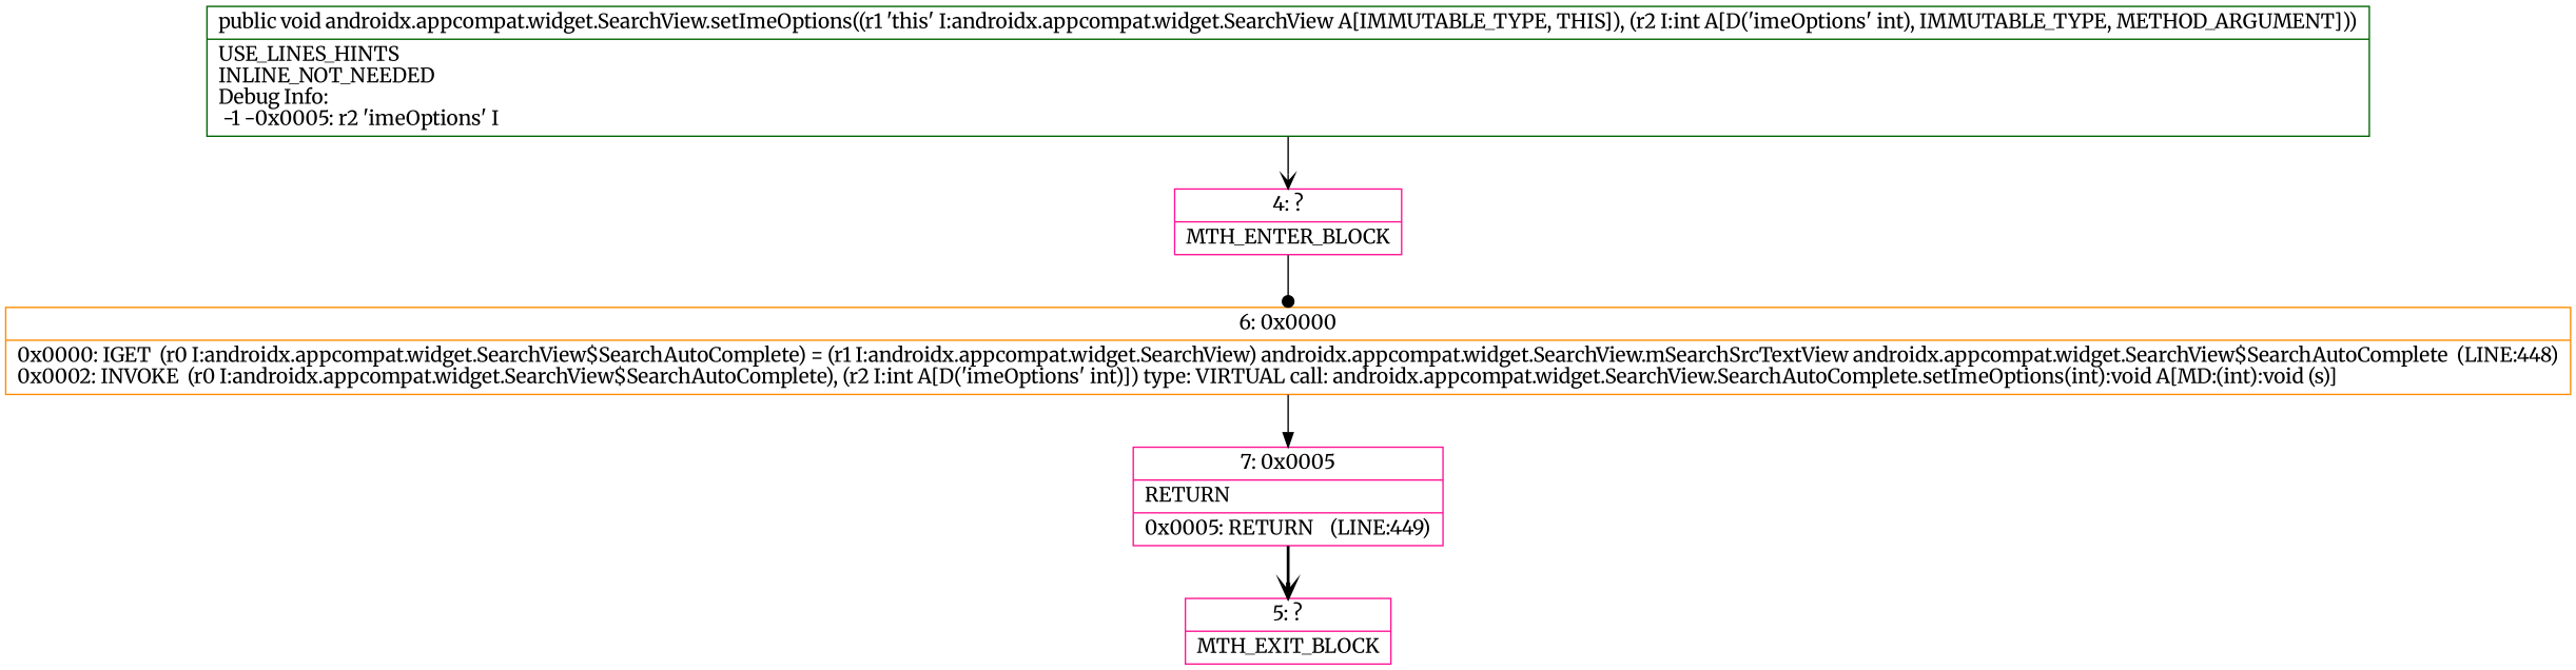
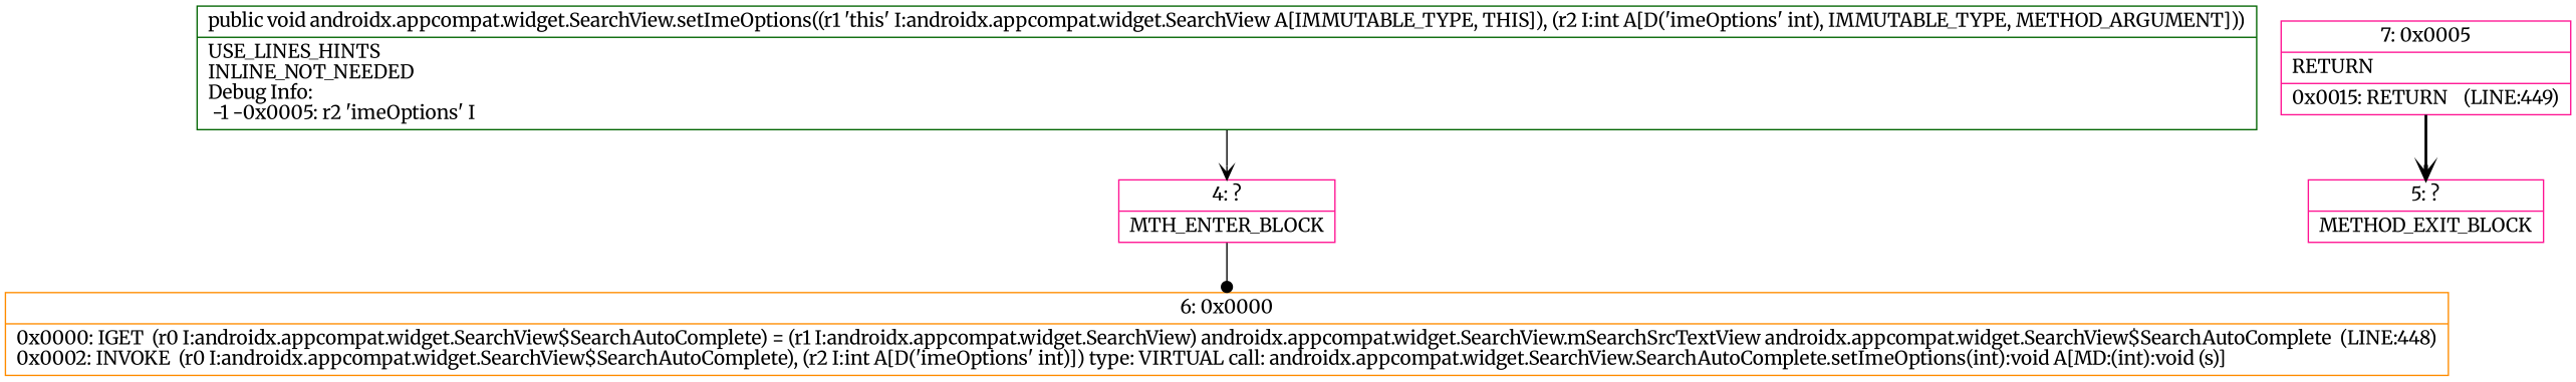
  digraph {
    fontname=Merriweather
    node [color=deeppink fontname=Merriweather shape=record]
    edge [arrowhead=vee fontname=Merriweather style=solid]
    n1 [label="{4\:\ ?|MTH_ENTER_BLOCK\l}"]
    n2 [color=darkorange label="{6\:\ 0x0000|0x0000: IGET  (r0 I:androidx.appcompat.widget.SearchView$SearchAutoComplete) = (r1 I:androidx.appcompat.widget.SearchView) androidx.appcompat.widget.SearchView.mSearchSrcTextView androidx.appcompat.widget.SearchView$SearchAutoComplete  (LINE:448)\l0x0002: INVOKE  (r0 I:androidx.appcompat.widget.SearchView$SearchAutoComplete), (r2 I:int A[D('imeOptions' int)]) type: VIRTUAL call: androidx.appcompat.widget.SearchView.SearchAutoComplete.setImeOptions(int):void A[MD:(int):void (s)]\l}"]
-   n3 [label="{7\:\ 0x0005|RETURN\l|0x0005: RETURN    (LINE:449)\l}"]
-   n4 [label="{5\:\ ?|MTH_EXIT_BLOCK\l}"]
+   n3 [label="{7\:\ 0x0005|RETURN\l|0x0015: RETURN    (LINE:449)\l}"]
+   n4 [label="{5\:\ ?|METHOD_EXIT_BLOCK\l}"]
    n5 [color=darkgreen label="{public void androidx.appcompat.widget.SearchView.setImeOptions((r1 'this' I:androidx.appcompat.widget.SearchView A[IMMUTABLE_TYPE, THIS]), (r2 I:int A[D('imeOptions' int), IMMUTABLE_TYPE, METHOD_ARGUMENT]))  | USE_LINES_HINTS\lINLINE_NOT_NEEDED\lDebug Info:\l  \-1 \-0x0005: r2 'imeOptions' I\l}"]
    n1 -> n2 [arrowhead=dot]
-   n2 -> n3 [arrowhead=normal]
    n3 -> n4 [style=bold]
    n5 -> n1
  }
